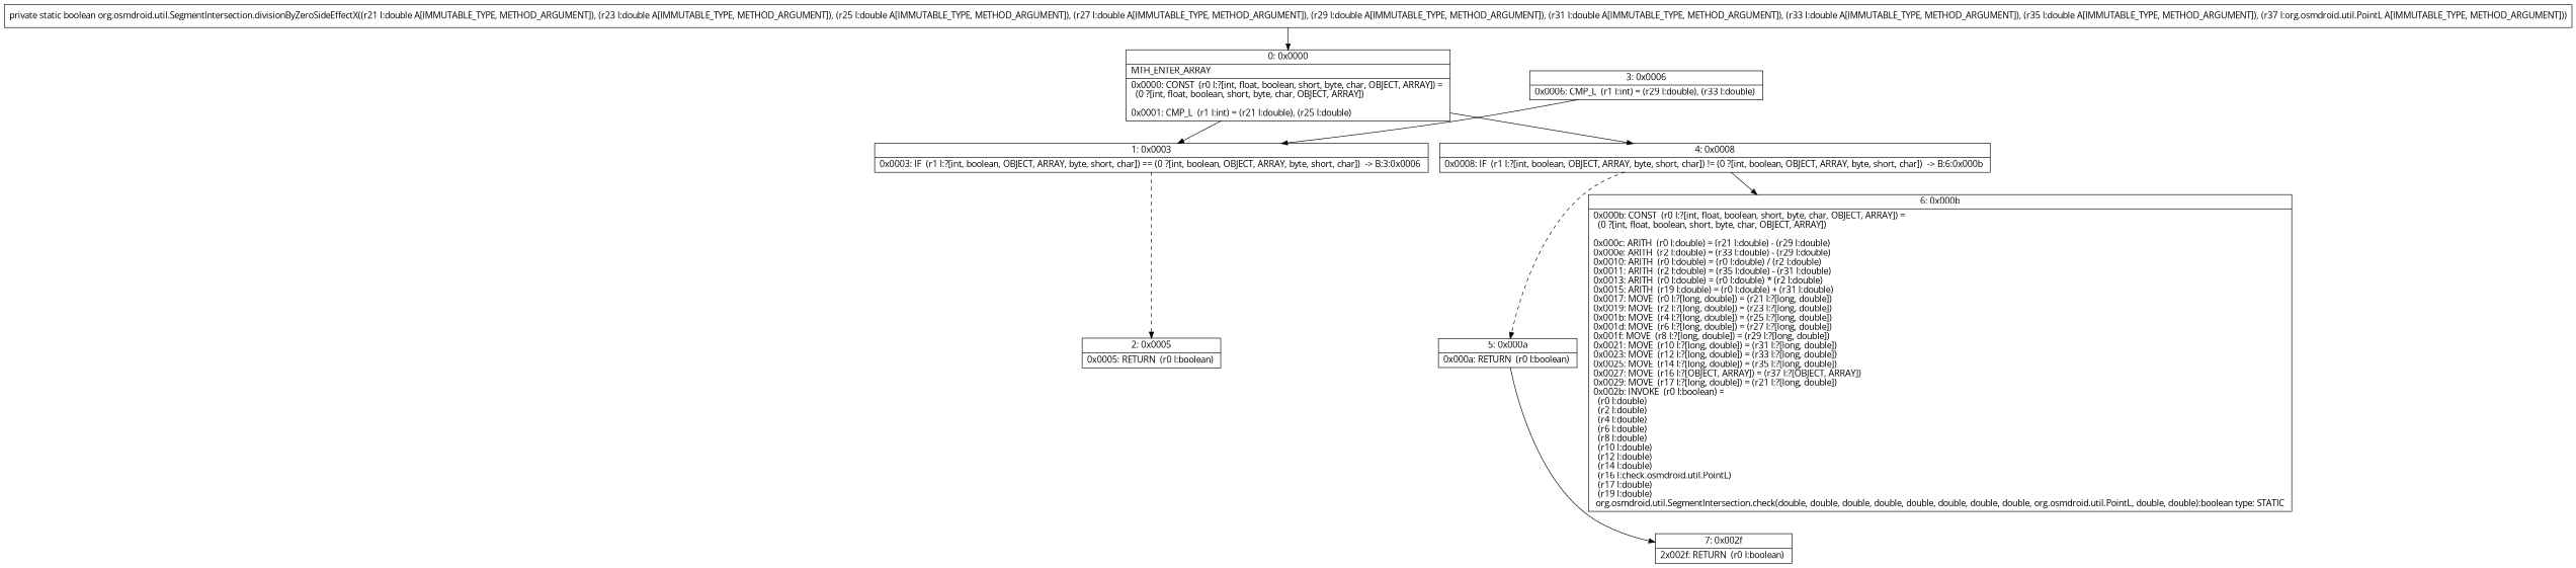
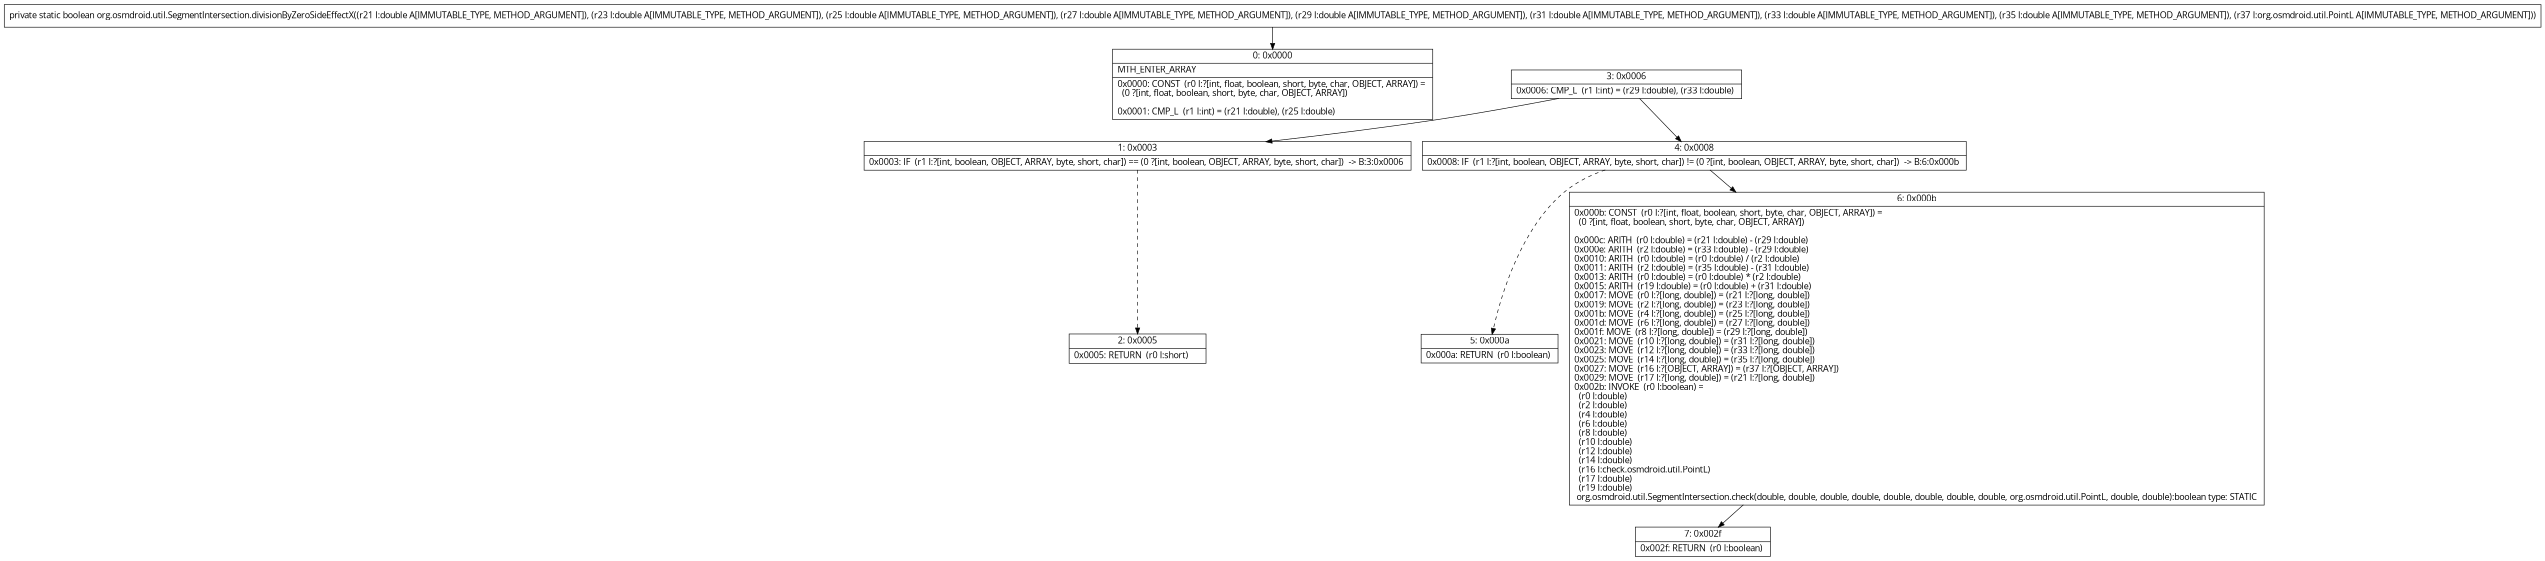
  digraph {
    fontname="Open Sans"
    node [fontname="Open Sans" shape=record]
    edge [fontname="Open Sans"]
    n1 [label="{0\:\ 0x0000|MTH_ENTER_ARRAY\l|0x0000: CONST  (r0 I:?[int, float, boolean, short, byte, char, OBJECT, ARRAY]) = \l  (0 ?[int, float, boolean, short, byte, char, OBJECT, ARRAY])\l \l0x0001: CMP_L  (r1 I:int) = (r21 I:double), (r25 I:double) \l}"]
    n2 [label="{1\:\ 0x0003|0x0003: IF  (r1 I:?[int, boolean, OBJECT, ARRAY, byte, short, char]) == (0 ?[int, boolean, OBJECT, ARRAY, byte, short, char])  \-\> B:3:0x0006 \l}"]
-   n3 [label="{2\:\ 0x0005|0x0005: RETURN  (r0 I:boolean) \l}"]
+   n3 [label="{2\:\ 0x0005|0x0005: RETURN  (r0 I:short) \l}"]
    n4 [label="{3\:\ 0x0006|0x0006: CMP_L  (r1 I:int) = (r29 I:double), (r33 I:double) \l}"]
    n5 [label="{4\:\ 0x0008|0x0008: IF  (r1 I:?[int, boolean, OBJECT, ARRAY, byte, short, char]) != (0 ?[int, boolean, OBJECT, ARRAY, byte, short, char])  \-\> B:6:0x000b \l}"]
    n6 [label="{5\:\ 0x000a|0x000a: RETURN  (r0 I:boolean) \l}"]
    n7 [label="{6\:\ 0x000b|0x000b: CONST  (r0 I:?[int, float, boolean, short, byte, char, OBJECT, ARRAY]) = \l  (0 ?[int, float, boolean, short, byte, char, OBJECT, ARRAY])\l \l0x000c: ARITH  (r0 I:double) = (r21 I:double) \- (r29 I:double) \l0x000e: ARITH  (r2 I:double) = (r33 I:double) \- (r29 I:double) \l0x0010: ARITH  (r0 I:double) = (r0 I:double) \/ (r2 I:double) \l0x0011: ARITH  (r2 I:double) = (r35 I:double) \- (r31 I:double) \l0x0013: ARITH  (r0 I:double) = (r0 I:double) * (r2 I:double) \l0x0015: ARITH  (r19 I:double) = (r0 I:double) + (r31 I:double) \l0x0017: MOVE  (r0 I:?[long, double]) = (r21 I:?[long, double]) \l0x0019: MOVE  (r2 I:?[long, double]) = (r23 I:?[long, double]) \l0x001b: MOVE  (r4 I:?[long, double]) = (r25 I:?[long, double]) \l0x001d: MOVE  (r6 I:?[long, double]) = (r27 I:?[long, double]) \l0x001f: MOVE  (r8 I:?[long, double]) = (r29 I:?[long, double]) \l0x0021: MOVE  (r10 I:?[long, double]) = (r31 I:?[long, double]) \l0x0023: MOVE  (r12 I:?[long, double]) = (r33 I:?[long, double]) \l0x0025: MOVE  (r14 I:?[long, double]) = (r35 I:?[long, double]) \l0x0027: MOVE  (r16 I:?[OBJECT, ARRAY]) = (r37 I:?[OBJECT, ARRAY]) \l0x0029: MOVE  (r17 I:?[long, double]) = (r21 I:?[long, double]) \l0x002b: INVOKE  (r0 I:boolean) = \l  (r0 I:double)\l  (r2 I:double)\l  (r4 I:double)\l  (r6 I:double)\l  (r8 I:double)\l  (r10 I:double)\l  (r12 I:double)\l  (r14 I:double)\l  (r16 I:check.osmdroid.util.PointL)\l  (r17 I:double)\l  (r19 I:double)\l org.osmdroid.util.SegmentIntersection.check(double, double, double, double, double, double, double, double, org.osmdroid.util.PointL, double, double):boolean type: STATIC \l}"]
-   n8 [label="{7\:\ 0x002f|2x002f: RETURN  (r0 I:boolean) \l}"]
+   n8 [label="{7\:\ 0x002f|0x002f: RETURN  (r0 I:boolean) \l}"]
    n9 [label="{private static boolean org.osmdroid.util.SegmentIntersection.divisionByZeroSideEffectX((r21 I:double A[IMMUTABLE_TYPE, METHOD_ARGUMENT]), (r23 I:double A[IMMUTABLE_TYPE, METHOD_ARGUMENT]), (r25 I:double A[IMMUTABLE_TYPE, METHOD_ARGUMENT]), (r27 I:double A[IMMUTABLE_TYPE, METHOD_ARGUMENT]), (r29 I:double A[IMMUTABLE_TYPE, METHOD_ARGUMENT]), (r31 I:double A[IMMUTABLE_TYPE, METHOD_ARGUMENT]), (r33 I:double A[IMMUTABLE_TYPE, METHOD_ARGUMENT]), (r35 I:double A[IMMUTABLE_TYPE, METHOD_ARGUMENT]), (r37 I:org.osmdroid.util.PointL A[IMMUTABLE_TYPE, METHOD_ARGUMENT])) }"]
-   n1 -> n2
    n2 -> n3 [style=dashed]
    n4 -> n2
-   n1 -> n5
+   n4 -> n5
    n5 -> n6 [style=dashed]
    n5 -> n7
-   n6 -> n8
+   n7 -> n8
    n9 -> n1
  }
